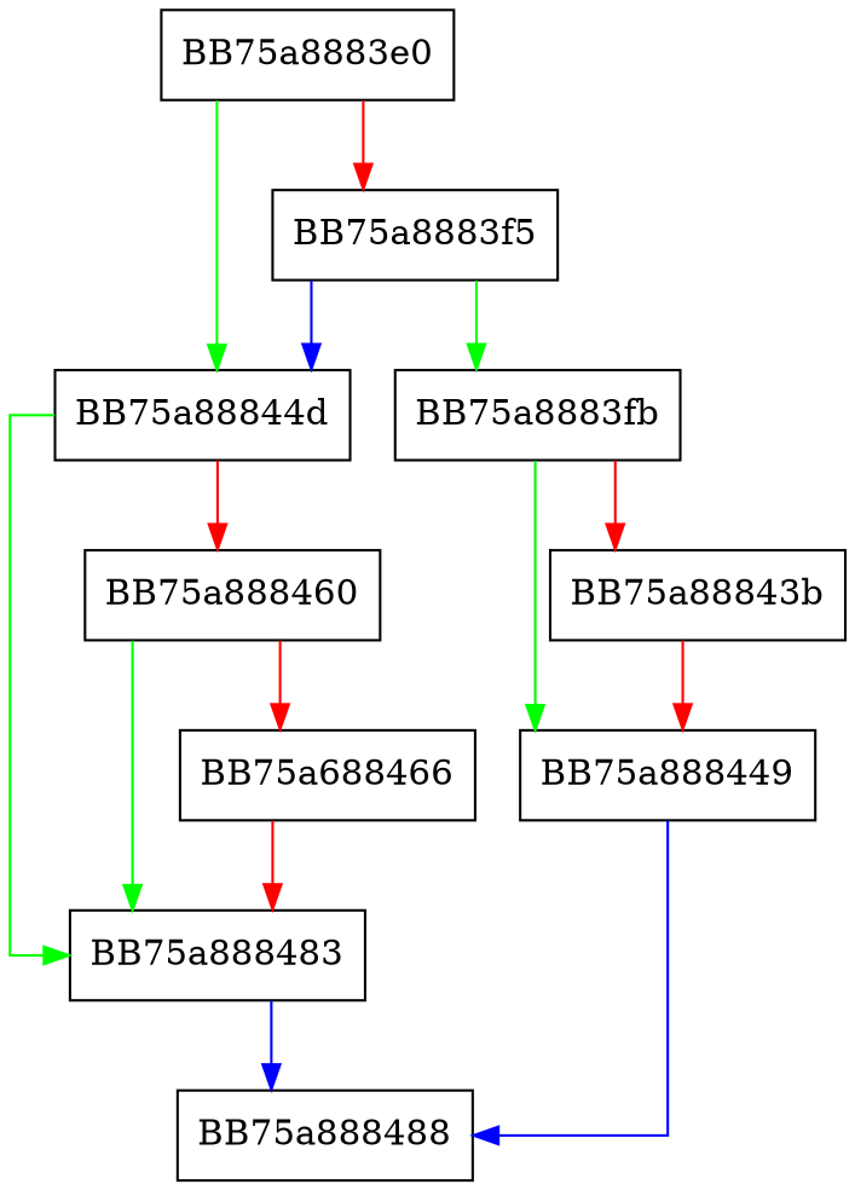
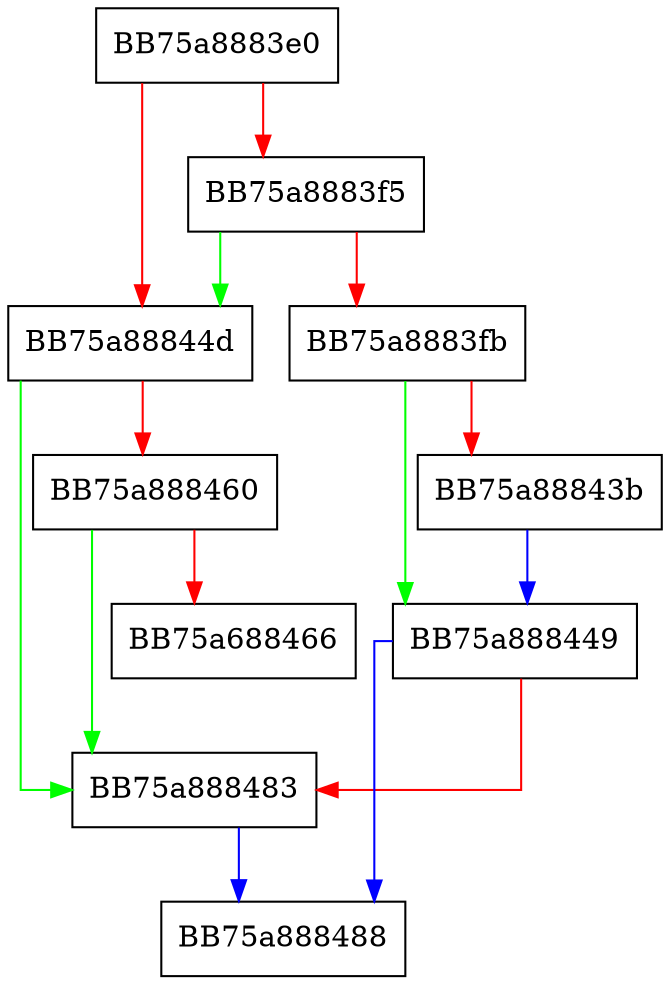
  digraph {
    splines=ortho
    node [shape=box]
    edge [color=red]
    BB75a8883e0
    BB75a88844d
    BB75a8883f5
    BB75a888483
    BB75a888460
    BB75a8883fb
    BB75a888488
    n8 [label=BB75a688466]
    BB75a888449
    BB75a88843b
-   BB75a8883e0 -> BB75a88844d [color=green]
+   BB75a8883e0 -> BB75a88844d
    BB75a8883e0 -> BB75a8883f5
    BB75a88844d -> BB75a888483 [color=green]
    BB75a88844d -> BB75a888460
-   BB75a8883f5 -> BB75a88844d [color=blue]
-   BB75a8883f5 -> BB75a8883fb [color=green]
+   BB75a8883f5 -> BB75a88844d [color=green]
+   BB75a8883f5 -> BB75a8883fb
    BB75a888483 -> BB75a888488 [color=blue]
    BB75a888460 -> BB75a888483 [color=green]
    BB75a888460 -> n8
    BB75a8883fb -> BB75a888449 [color=green]
    BB75a8883fb -> BB75a88843b
-   n8 -> BB75a888483
+   BB75a888449 -> BB75a888483
    BB75a888449 -> BB75a888488 [color=blue]
-   BB75a88843b -> BB75a888449
+   BB75a88843b -> BB75a888449 [color=blue]
  }
